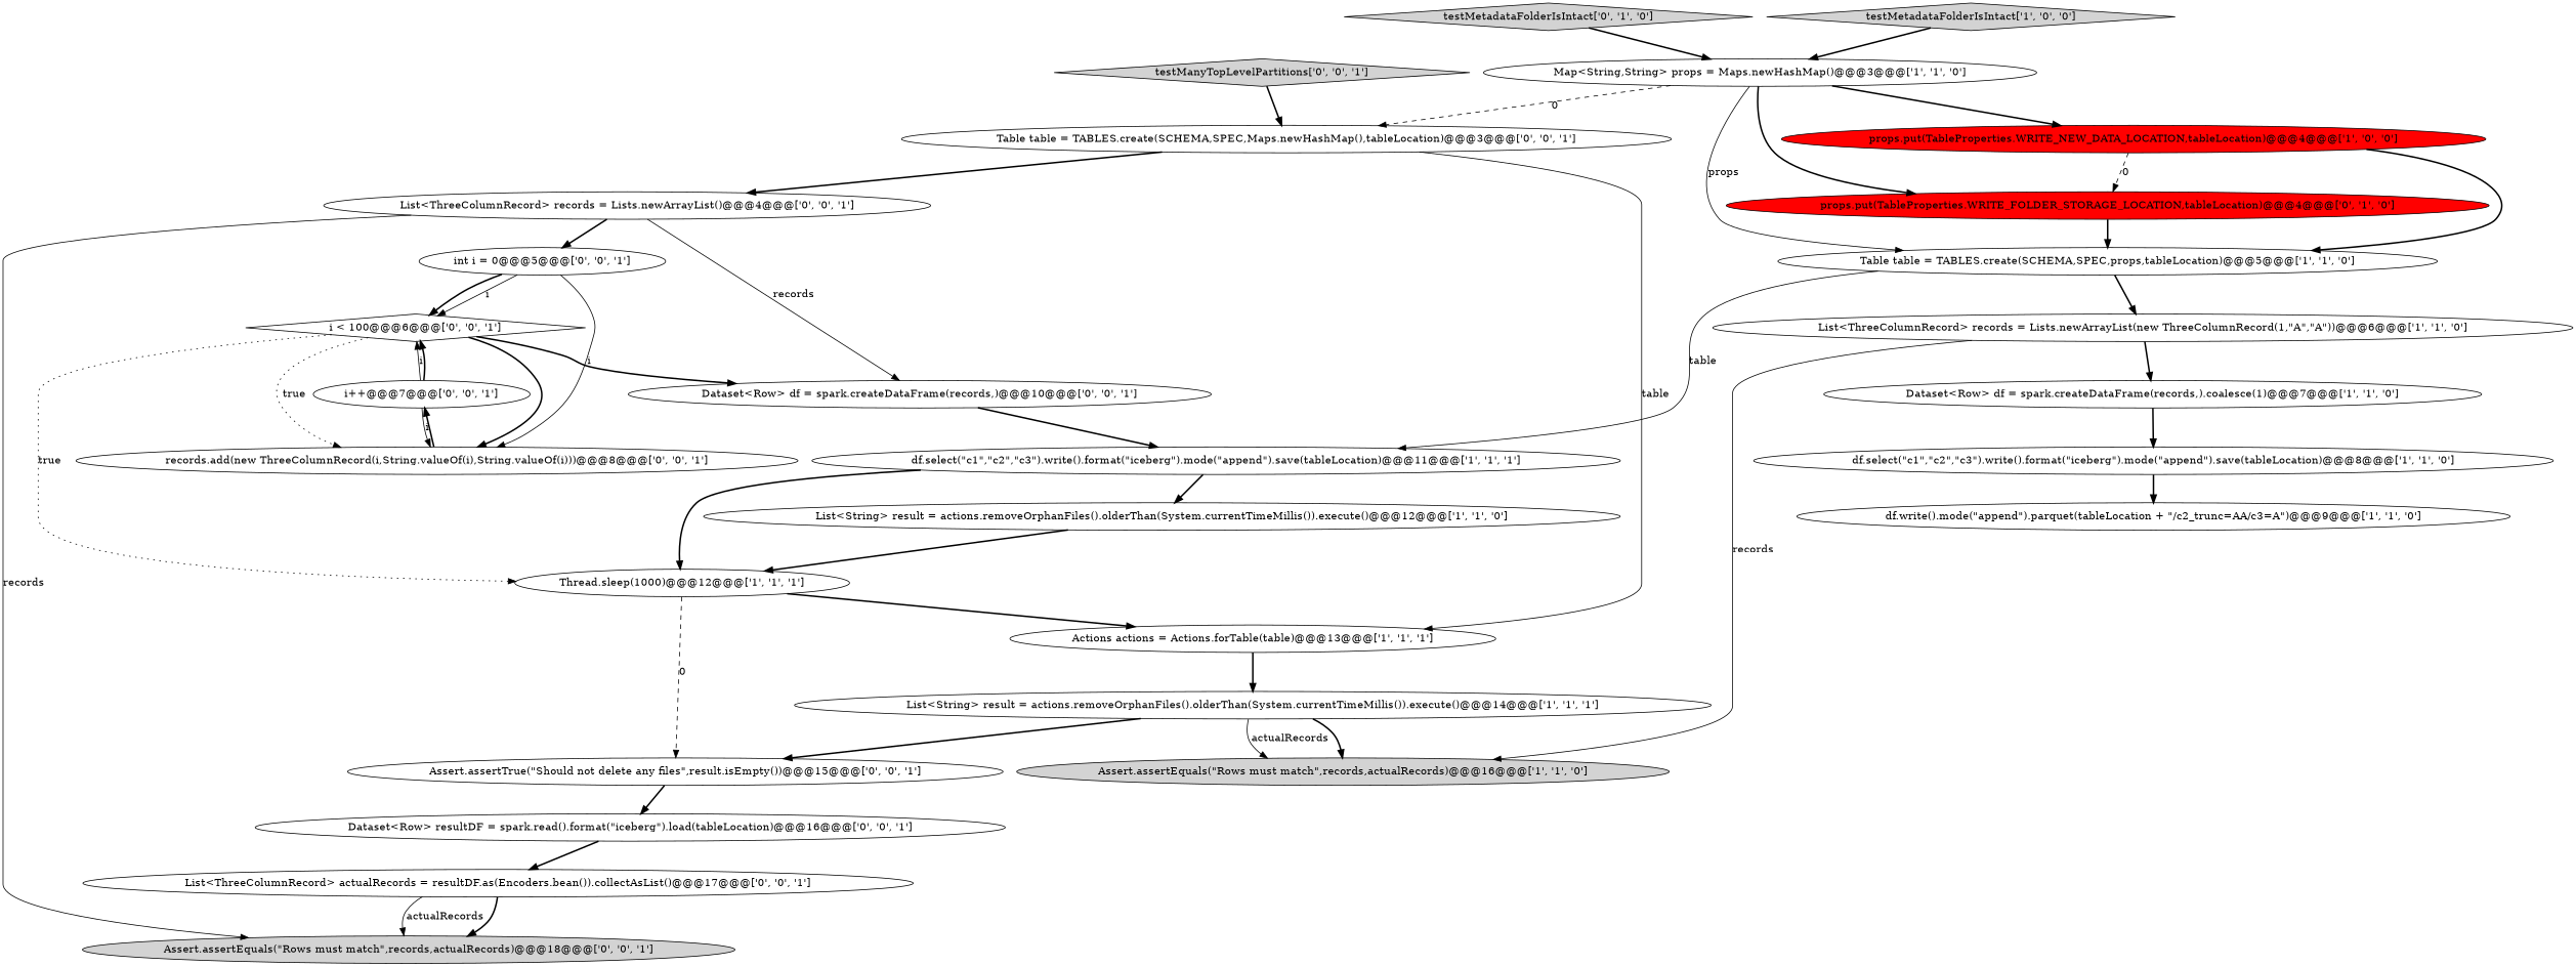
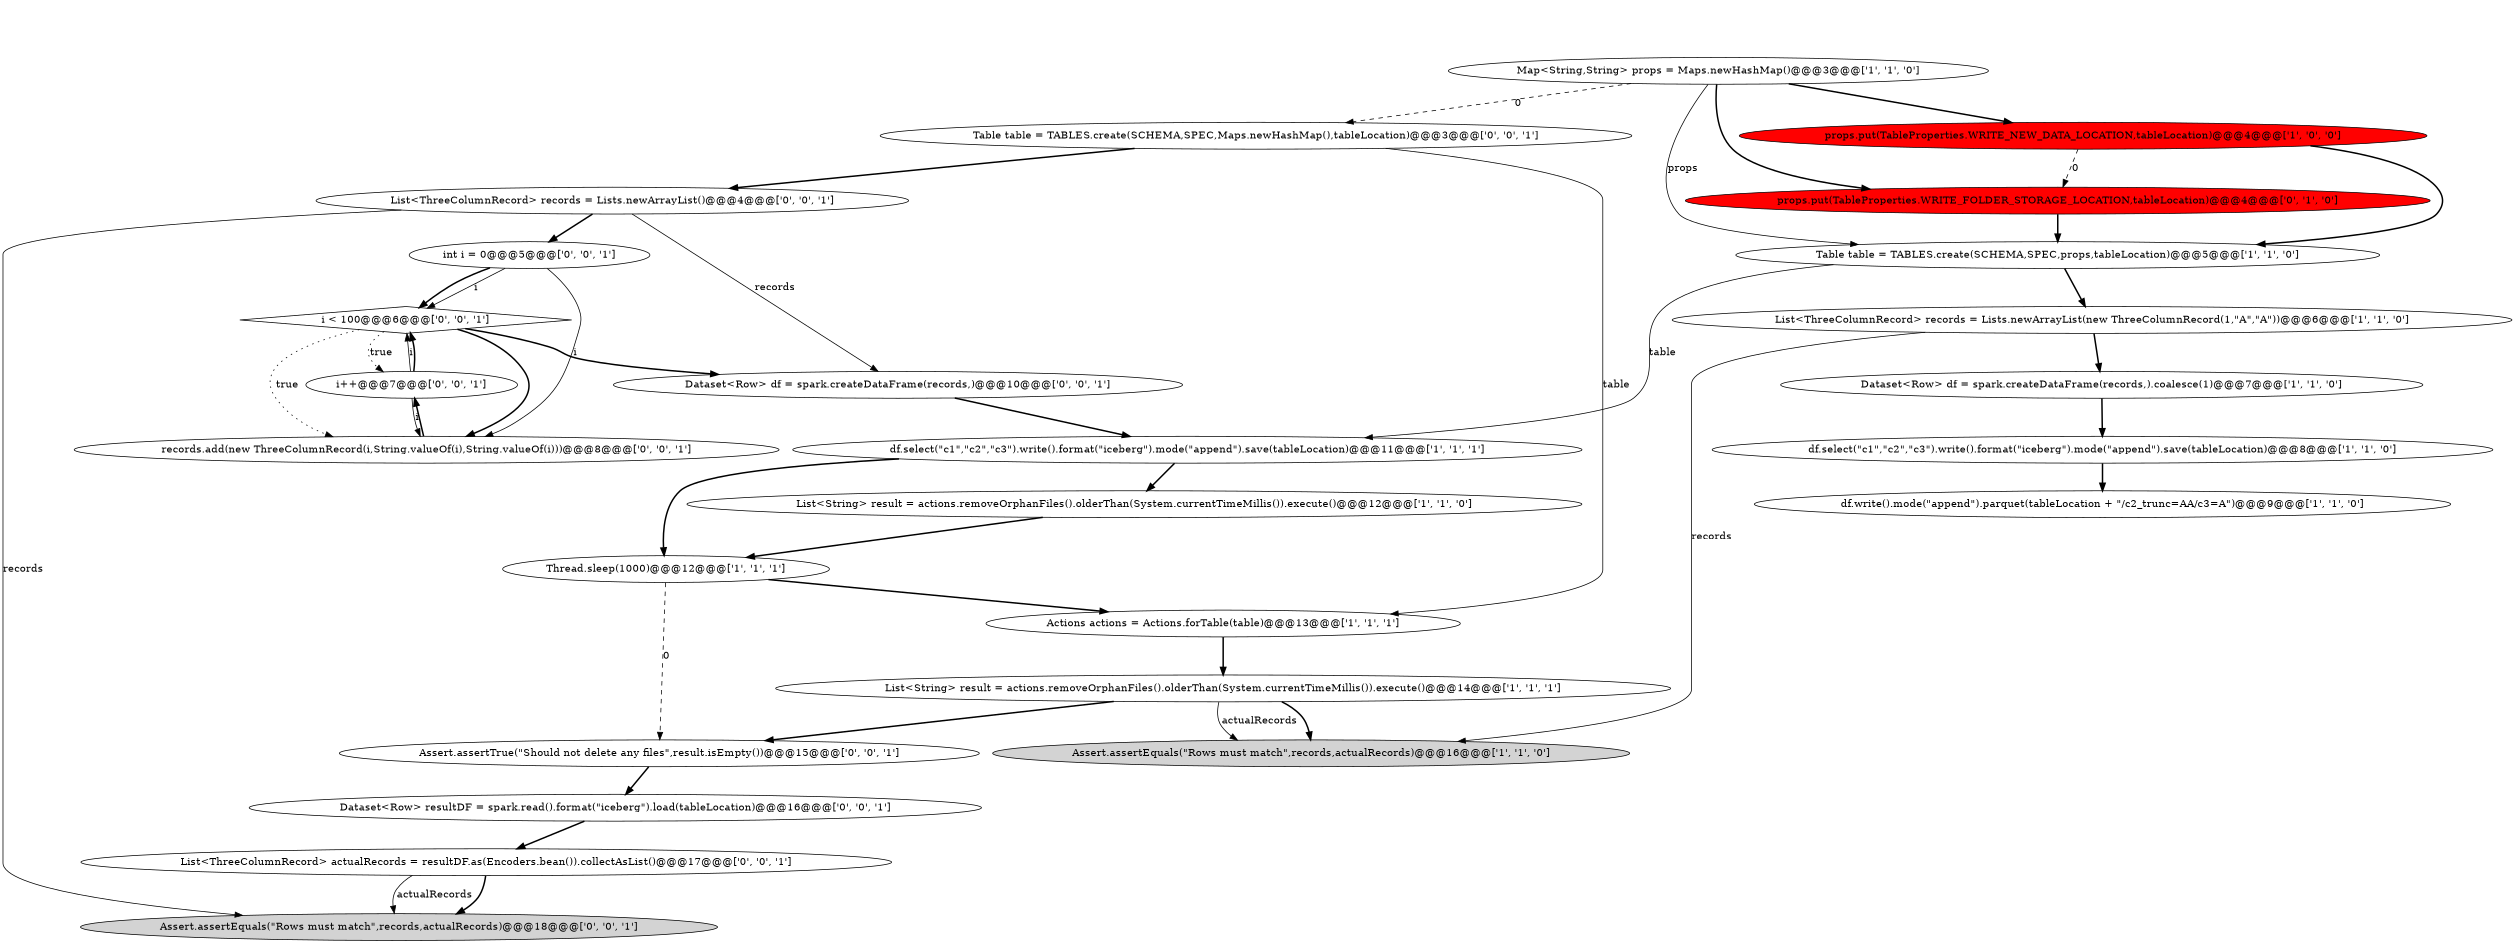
  digraph {
    node [fillcolor=white shape=ellipse style=filled]
    edge [style=bold]
    n1 [fillcolor=lightgray label="Assert.assertEquals(\"Rows must match\",records,actualRecords)@@@16@@@['1', '1', '0']"]
    n2 [label="i < 100@@@6@@@['0', '0', '1']" shape=diamond]
    n3 [label="i++@@@7@@@['0', '0', '1']"]
    n4 [label="Dataset<Row> df = spark.createDataFrame(records,)@@@10@@@['0', '0', '1']"]
    n5 [label="records.add(new ThreeColumnRecord(i,String.valueOf(i),String.valueOf(i)))@@@8@@@['0', '0', '1']"]
    n6 [label="df.select(\"c1\",\"c2\",\"c3\").write().format(\"iceberg\").mode(\"append\").save(tableLocation)@@@11@@@['1', '1', '1']"]
    n7 [label="Table table = TABLES.create(SCHEMA,SPEC,Maps.newHashMap(),tableLocation)@@@3@@@['0', '0', '1']"]
    n8 [label="List<ThreeColumnRecord> records = Lists.newArrayList()@@@4@@@['0', '0', '1']"]
    n9 [label="Actions actions = Actions.forTable(table)@@@13@@@['1', '1', '1']"]
    n10 [fillcolor=lightgray label="Assert.assertEquals(\"Rows must match\",records,actualRecords)@@@18@@@['0', '0', '1']"]
    n11 [label="int i = 0@@@5@@@['0', '0', '1']"]
    n12 [label="List<String> result = actions.removeOrphanFiles().olderThan(System.currentTimeMillis()).execute()@@@14@@@['1', '1', '1']"]
    n13 [label="Table table = TABLES.create(SCHEMA,SPEC,props,tableLocation)@@@5@@@['1', '1', '0']"]
    n14 [label="List<ThreeColumnRecord> records = Lists.newArrayList(new ThreeColumnRecord(1,\"A\",\"A\"))@@@6@@@['1', '1', '0']"]
    n15 [label="Dataset<Row> df = spark.createDataFrame(records,).coalesce(1)@@@7@@@['1', '1', '0']"]
    n16 [label="List<String> result = actions.removeOrphanFiles().olderThan(System.currentTimeMillis()).execute()@@@12@@@['1', '1', '0']"]
    n17 [label="Thread.sleep(1000)@@@12@@@['1', '1', '1']"]
-   n18 [fillcolor=lightgray label="testMetadataFolderIsIntact['0', '1', '0']" shape=diamond]
    n19 [label="Map<String,String> props = Maps.newHashMap()@@@3@@@['1', '1', '0']"]
    n20 [fillcolor=red label="props.put(TableProperties.WRITE_FOLDER_STORAGE_LOCATION,tableLocation)@@@4@@@['0', '1', '0']"]
    n21 [fillcolor=red label="props.put(TableProperties.WRITE_NEW_DATA_LOCATION,tableLocation)@@@4@@@['1', '0', '0']"]
    n22 [label="df.write().mode(\"append\").parquet(tableLocation + \"/c2_trunc=AA/c3=A\")@@@9@@@['1', '1', '0']"]
    n23 [label="Assert.assertTrue(\"Should not delete any files\",result.isEmpty())@@@15@@@['0', '0', '1']"]
-   n24 [fillcolor=lightgray label="testMetadataFolderIsIntact['1', '0', '0']" shape=diamond]
    n25 [label="Dataset<Row> resultDF = spark.read().format(\"iceberg\").load(tableLocation)@@@16@@@['0', '0', '1']"]
    n26 [label="List<ThreeColumnRecord> actualRecords = resultDF.as(Encoders.bean()).collectAsList()@@@17@@@['0', '0', '1']"]
-   n27 [fillcolor=lightgray label="testManyTopLevelPartitions['0', '0', '1']" shape=diamond]
    n28 [label="df.select(\"c1\",\"c2\",\"c3\").write().format(\"iceberg\").mode(\"append\").save(tableLocation)@@@8@@@['1', '1', '0']"]
-   n2 -> n17 [label=true style=dotted]
+   n2 -> n3 [label=true style=dotted]
    n2 -> n4
    n2 -> n5
    n2 -> n5 [label=true style=dotted]
    n3 -> n2 [label=i style=solid]
    n3 -> n2
    n3 -> n5 [label=i style=solid]
    n4 -> n6
    n5 -> n3
    n6 -> n16
    n6 -> n17
    n7 -> n8
    n7 -> n9 [label=table style=solid]
    n8 -> n4 [label=records style=solid]
    n8 -> n10 [label=records style=solid]
    n8 -> n11
    n9 -> n12
    n11 -> n2 [label=i style=solid]
    n11 -> n2
    n11 -> n5 [label=i style=solid]
    n12 -> n1
    n12 -> n1 [label=actualRecords style=solid]
    n12 -> n23
    n13 -> n6 [label=table style=solid]
    n13 -> n14
    n14 -> n1 [label=records style=solid]
    n14 -> n15
    n15 -> n28
    n16 -> n17
    n17 -> n9
    n17 -> n23 [label=0 style=dashed]
-   n18 -> n19
    n19 -> n7 [label=0 style=dashed]
    n19 -> n13 [label=props style=solid]
    n19 -> n20
    n19 -> n21
    n20 -> n13
    n21 -> n13
    n21 -> n20 [label=0 style=dashed]
    n23 -> n25
-   n24 -> n19
    n25 -> n26
    n26 -> n10
    n26 -> n10 [label=actualRecords style=solid]
-   n27 -> n7
    n28 -> n22
  }
